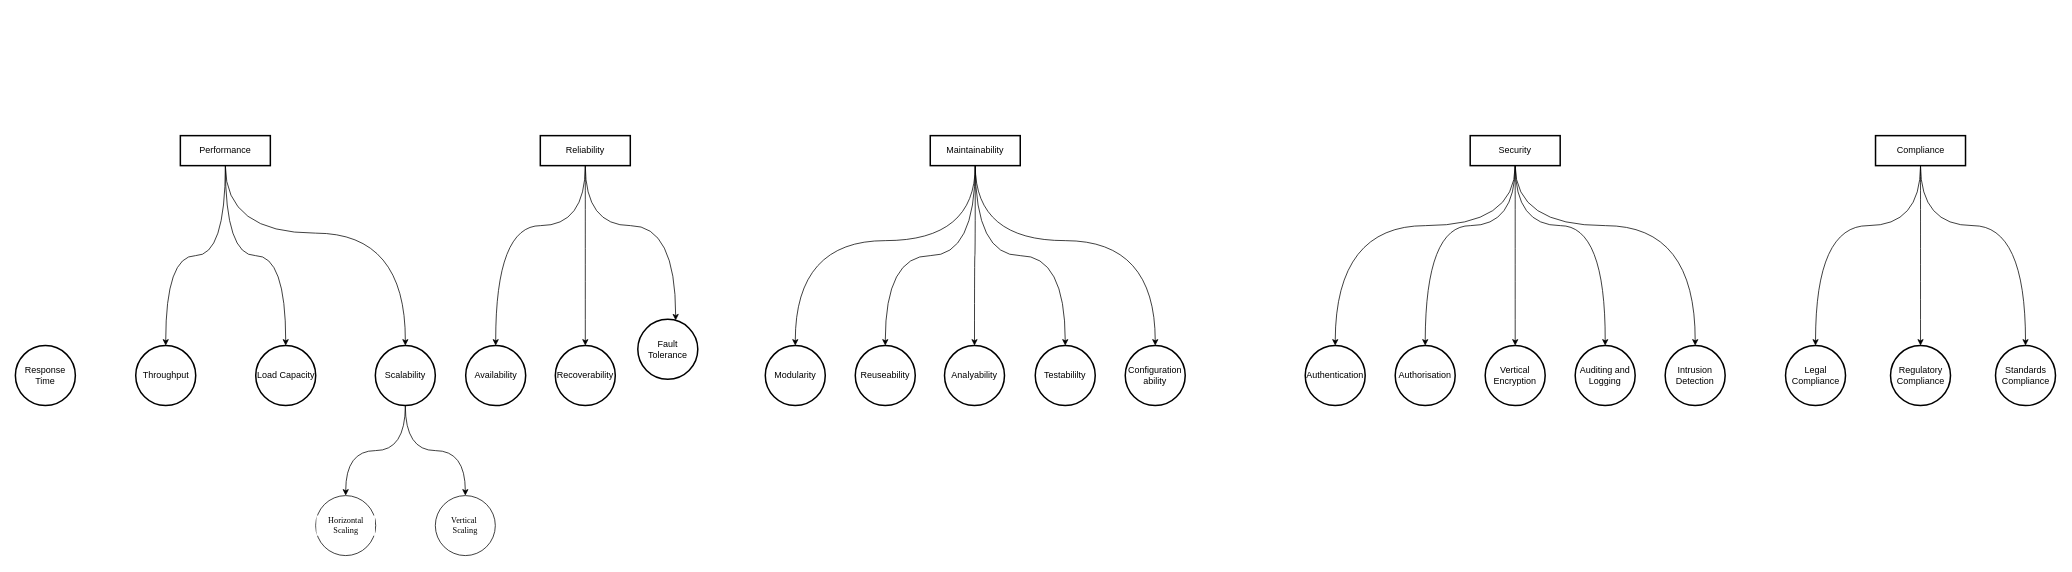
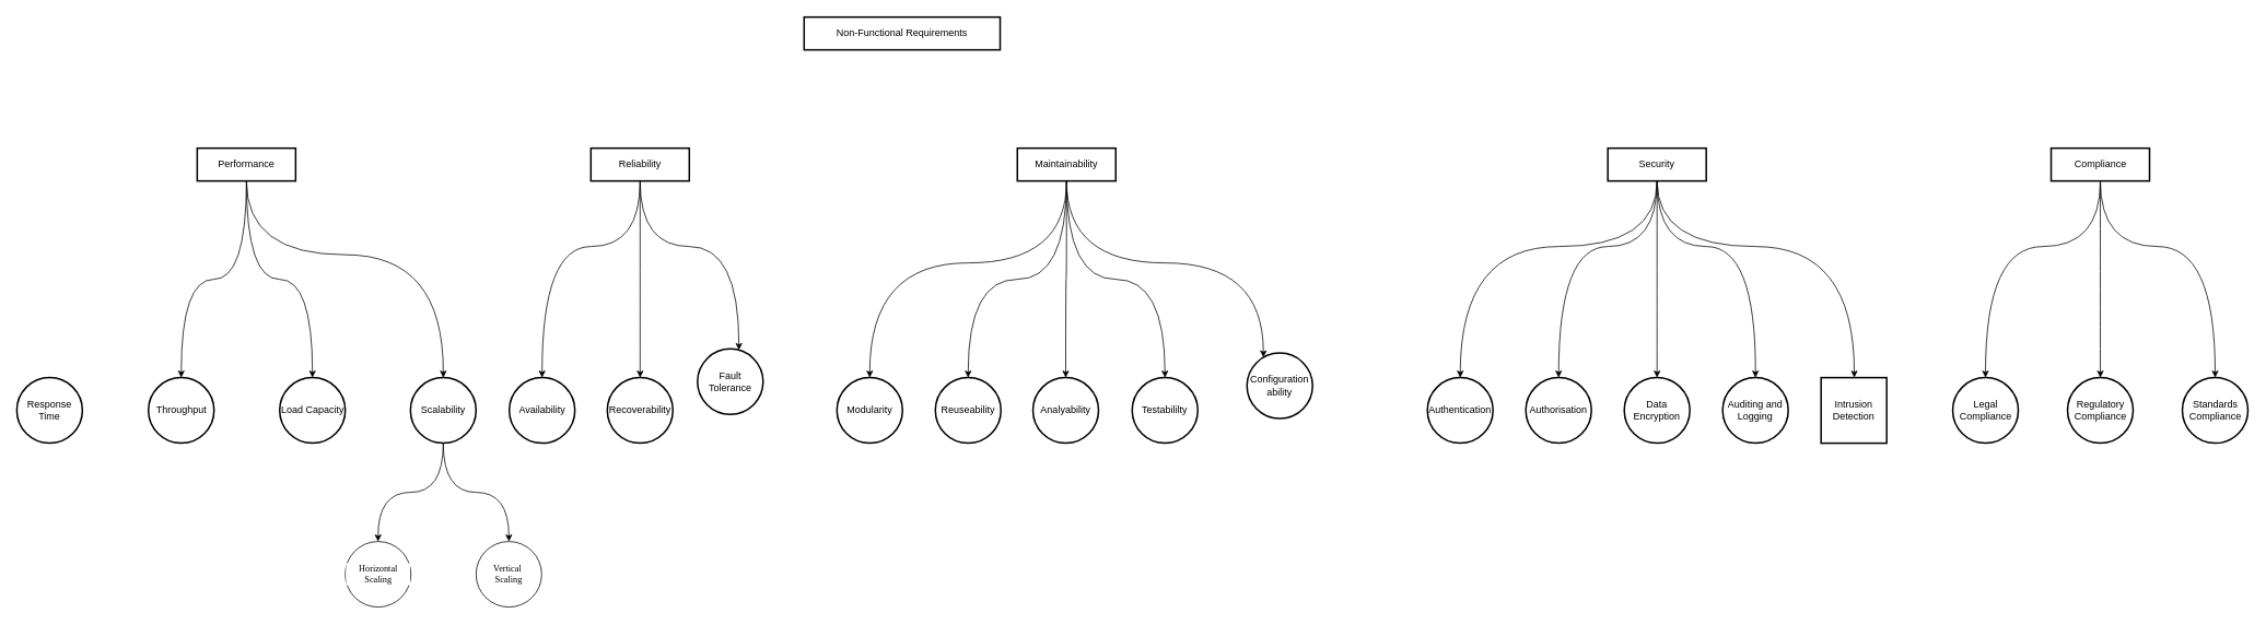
  <mxCell id="0" />
  <mxCell id="1" parent="0" />
+ <mxCell id="2" value="Non-Functional Requirements" style="whiteSpace=wrap;strokeWidth=2;" parent="1" vertex="1"><mxGeometry x="980" y="20" width="239" height="40" as="geometry" /></mxCell>
  <mxCell id="3" value="" style="rounded=0;sketch=1;hachureGap=4;jiggle=2;curveFitting=1;orthogonalLoop=1;jettySize=auto;html=1;fontFamily=Architects Daughter;fontSource=https%3A%2F%2Ffonts.googleapis.com%2Fcss%3Ffamily%3DArchitects%2BDaughter;strokeColor=none;edgeStyle=orthogonalEdgeStyle;curved=1;" edge="1" parent="1" source="8" target="30"><mxGeometry relative="1" as="geometry" /></mxCell>
  <mxCell id="4" value="" style="rounded=0;sketch=1;hachureGap=4;jiggle=2;curveFitting=1;orthogonalLoop=1;jettySize=auto;html=1;fontFamily=Architects Daughter;fontSource=https%3A%2F%2Ffonts.googleapis.com%2Fcss%3Ffamily%3DArchitects%2BDaughter;strokeColor=none;edgeStyle=orthogonalEdgeStyle;curved=1;" edge="1" parent="1" source="8" target="31"><mxGeometry relative="1" as="geometry" /></mxCell>
  <mxCell id="5" style="edgeStyle=orthogonalEdgeStyle;rounded=0;hachureGap=4;orthogonalLoop=1;jettySize=auto;html=1;fontFamily=Architects Daughter;fontSource=https%3A%2F%2Ffonts.googleapis.com%2Fcss%3Ffamily%3DArchitects%2BDaughter;curved=1;" edge="1" parent="1" source="8" target="30"><mxGeometry relative="1" as="geometry" /></mxCell>
  <mxCell id="6" style="edgeStyle=orthogonalEdgeStyle;shape=connector;curved=1;rounded=0;hachureGap=4;orthogonalLoop=1;jettySize=auto;html=1;strokeColor=default;align=center;verticalAlign=middle;fontFamily=Architects Daughter;fontSource=https%3A%2F%2Ffonts.googleapis.com%2Fcss%3Ffamily%3DArchitects%2BDaughter;fontSize=11;fontColor=default;labelBackgroundColor=default;endArrow=classic;" edge="1" parent="1" source="8" target="31"><mxGeometry relative="1" as="geometry" /></mxCell>
  <mxCell id="7" style="edgeStyle=orthogonalEdgeStyle;shape=connector;curved=1;rounded=0;hachureGap=4;orthogonalLoop=1;jettySize=auto;html=1;strokeColor=default;align=center;verticalAlign=middle;fontFamily=Architects Daughter;fontSource=https%3A%2F%2Ffonts.googleapis.com%2Fcss%3Ffamily%3DArchitects%2BDaughter;fontSize=11;fontColor=default;labelBackgroundColor=default;endArrow=classic;" edge="1" parent="1" source="8" target="34"><mxGeometry relative="1" as="geometry"><Array as="points"><mxPoint x="300.5" y="310" /><mxPoint x="540.5" y="310" /></Array></mxGeometry></mxCell>
  <mxCell id="8" value="Performance" style="whiteSpace=wrap;strokeWidth=2;" parent="1" vertex="1"><mxGeometry x="240" y="180" width="120" height="40" as="geometry" /></mxCell>
  <mxCell id="9" value="" style="edgeStyle=orthogonalEdgeStyle;shape=connector;curved=1;rounded=0;hachureGap=4;orthogonalLoop=1;jettySize=auto;html=1;strokeColor=default;align=center;verticalAlign=middle;fontFamily=Architects Daughter;fontSource=https%3A%2F%2Ffonts.googleapis.com%2Fcss%3Ffamily%3DArchitects%2BDaughter;fontSize=11;fontColor=default;labelBackgroundColor=default;endArrow=classic;" edge="1" parent="1" source="12" target="37"><mxGeometry relative="1" as="geometry"><Array as="points"><mxPoint x="780.5" y="300" /><mxPoint x="660.5" y="300" /></Array></mxGeometry></mxCell>
  <mxCell id="10" value="" style="edgeStyle=orthogonalEdgeStyle;shape=connector;curved=1;rounded=0;hachureGap=4;orthogonalLoop=1;jettySize=auto;html=1;strokeColor=default;align=center;verticalAlign=middle;fontFamily=Architects Daughter;fontSource=https%3A%2F%2Ffonts.googleapis.com%2Fcss%3Ffamily%3DArchitects%2BDaughter;fontSize=11;fontColor=default;labelBackgroundColor=default;endArrow=classic;" edge="1" parent="1" source="12" target="38"><mxGeometry relative="1" as="geometry" /></mxCell>
  <mxCell id="11" value="" style="edgeStyle=orthogonalEdgeStyle;shape=connector;curved=1;rounded=0;hachureGap=4;orthogonalLoop=1;jettySize=auto;html=1;strokeColor=default;align=center;verticalAlign=middle;fontFamily=Architects Daughter;fontSource=https%3A%2F%2Ffonts.googleapis.com%2Fcss%3Ffamily%3DArchitects%2BDaughter;fontSize=11;fontColor=default;labelBackgroundColor=default;endArrow=classic;" edge="1" parent="1" source="12" target="39"><mxGeometry relative="1" as="geometry"><Array as="points"><mxPoint x="780.5" y="300" /><mxPoint x="900.5" y="300" /></Array></mxGeometry></mxCell>
  <mxCell id="12" value="Reliability" style="whiteSpace=wrap;strokeWidth=2;" parent="1" vertex="1"><mxGeometry x="720" y="180" width="120" height="40" as="geometry" /></mxCell>
  <mxCell id="13" value="" style="edgeStyle=orthogonalEdgeStyle;shape=connector;curved=1;rounded=0;hachureGap=4;orthogonalLoop=1;jettySize=auto;html=1;strokeColor=default;align=center;verticalAlign=middle;fontFamily=Architects Daughter;fontSource=https%3A%2F%2Ffonts.googleapis.com%2Fcss%3Ffamily%3DArchitects%2BDaughter;fontSize=11;fontColor=default;labelBackgroundColor=default;endArrow=classic;" edge="1" parent="1" source="18" target="48"><mxGeometry relative="1" as="geometry"><Array as="points"><mxPoint x="1300" y="320" /><mxPoint x="1060" y="320" /></Array></mxGeometry></mxCell>
  <mxCell id="14" value="" style="edgeStyle=orthogonalEdgeStyle;shape=connector;curved=1;rounded=0;hachureGap=4;orthogonalLoop=1;jettySize=auto;html=1;strokeColor=default;align=center;verticalAlign=middle;fontFamily=Architects Daughter;fontSource=https%3A%2F%2Ffonts.googleapis.com%2Fcss%3Ffamily%3DArchitects%2BDaughter;fontSize=11;fontColor=default;labelBackgroundColor=default;endArrow=classic;" edge="1" parent="1" source="18" target="49"><mxGeometry relative="1" as="geometry"><Array as="points"><mxPoint x="1300" y="340" /><mxPoint x="1180" y="340" /></Array></mxGeometry></mxCell>
  <mxCell id="15" value="" style="edgeStyle=orthogonalEdgeStyle;shape=connector;curved=1;rounded=0;hachureGap=4;orthogonalLoop=1;jettySize=auto;html=1;strokeColor=default;align=center;verticalAlign=middle;fontFamily=Architects Daughter;fontSource=https%3A%2F%2Ffonts.googleapis.com%2Fcss%3Ffamily%3DArchitects%2BDaughter;fontSize=11;fontColor=default;labelBackgroundColor=default;endArrow=classic;" edge="1" parent="1" source="18" target="50"><mxGeometry relative="1" as="geometry"><Array as="points"><mxPoint x="1300" y="340" /><mxPoint x="1420" y="340" /></Array></mxGeometry></mxCell>
  <mxCell id="16" value="" style="edgeStyle=orthogonalEdgeStyle;shape=connector;curved=1;rounded=0;hachureGap=4;orthogonalLoop=1;jettySize=auto;html=1;strokeColor=default;align=center;verticalAlign=middle;fontFamily=Architects Daughter;fontSource=https%3A%2F%2Ffonts.googleapis.com%2Fcss%3Ffamily%3DArchitects%2BDaughter;fontSize=11;fontColor=default;labelBackgroundColor=default;endArrow=classic;" edge="1" parent="1" source="18" target="51"><mxGeometry relative="1" as="geometry"><Array as="points"><mxPoint x="1300" y="320" /><mxPoint x="1540" y="320" /></Array></mxGeometry></mxCell>
  <mxCell id="17" value="" style="edgeStyle=orthogonalEdgeStyle;shape=connector;curved=1;rounded=0;hachureGap=4;orthogonalLoop=1;jettySize=auto;html=1;strokeColor=default;align=center;verticalAlign=middle;fontFamily=Architects Daughter;fontSource=https%3A%2F%2Ffonts.googleapis.com%2Fcss%3Ffamily%3DArchitects%2BDaughter;fontSize=11;fontColor=default;labelBackgroundColor=default;endArrow=classic;" edge="1" parent="1" source="18" target="52"><mxGeometry relative="1" as="geometry" /></mxCell>
  <mxCell id="18" value="Maintainability" style="whiteSpace=wrap;strokeWidth=2;" parent="1" vertex="1"><mxGeometry x="1240" y="180" width="120" height="40" as="geometry" /></mxCell>
  <mxCell id="19" value="" style="edgeStyle=orthogonalEdgeStyle;shape=connector;curved=1;rounded=0;hachureGap=4;orthogonalLoop=1;jettySize=auto;html=1;strokeColor=default;align=center;verticalAlign=middle;fontFamily=Architects Daughter;fontSource=https%3A%2F%2Ffonts.googleapis.com%2Fcss%3Ffamily%3DArchitects%2BDaughter;fontSize=11;fontColor=default;labelBackgroundColor=default;endArrow=classic;" edge="1" parent="1" source="24" target="40"><mxGeometry relative="1" as="geometry"><Array as="points"><mxPoint x="2020.5" y="300" /><mxPoint x="1780.5" y="300" /></Array></mxGeometry></mxCell>
  <mxCell id="20" value="" style="edgeStyle=orthogonalEdgeStyle;shape=connector;curved=1;rounded=0;hachureGap=4;orthogonalLoop=1;jettySize=auto;html=1;strokeColor=default;align=center;verticalAlign=middle;fontFamily=Architects Daughter;fontSource=https%3A%2F%2Ffonts.googleapis.com%2Fcss%3Ffamily%3DArchitects%2BDaughter;fontSize=11;fontColor=default;labelBackgroundColor=default;endArrow=classic;" edge="1" parent="1" source="24" target="41"><mxGeometry relative="1" as="geometry"><Array as="points"><mxPoint x="2020.5" y="300" /><mxPoint x="1900.5" y="300" /></Array></mxGeometry></mxCell>
  <mxCell id="21" value="" style="edgeStyle=orthogonalEdgeStyle;shape=connector;curved=1;rounded=0;hachureGap=4;orthogonalLoop=1;jettySize=auto;html=1;strokeColor=default;align=center;verticalAlign=middle;fontFamily=Architects Daughter;fontSource=https%3A%2F%2Ffonts.googleapis.com%2Fcss%3Ffamily%3DArchitects%2BDaughter;fontSize=11;fontColor=default;labelBackgroundColor=default;endArrow=classic;" edge="1" parent="1" source="24" target="42"><mxGeometry relative="1" as="geometry" /></mxCell>
  <mxCell id="22" value="" style="edgeStyle=orthogonalEdgeStyle;shape=connector;curved=1;rounded=0;hachureGap=4;orthogonalLoop=1;jettySize=auto;html=1;strokeColor=default;align=center;verticalAlign=middle;fontFamily=Architects Daughter;fontSource=https%3A%2F%2Ffonts.googleapis.com%2Fcss%3Ffamily%3DArchitects%2BDaughter;fontSize=11;fontColor=default;labelBackgroundColor=default;endArrow=classic;" edge="1" parent="1" source="24" target="43"><mxGeometry relative="1" as="geometry"><Array as="points"><mxPoint x="2020.5" y="300" /><mxPoint x="2140.5" y="300" /></Array></mxGeometry></mxCell>
  <mxCell id="23" value="" style="edgeStyle=orthogonalEdgeStyle;shape=connector;curved=1;rounded=0;hachureGap=4;orthogonalLoop=1;jettySize=auto;html=1;strokeColor=default;align=center;verticalAlign=middle;fontFamily=Architects Daughter;fontSource=https%3A%2F%2Ffonts.googleapis.com%2Fcss%3Ffamily%3DArchitects%2BDaughter;fontSize=11;fontColor=default;labelBackgroundColor=default;endArrow=classic;" edge="1" parent="1" source="24" target="44"><mxGeometry relative="1" as="geometry"><Array as="points"><mxPoint x="2020.5" y="300" /><mxPoint x="2260.5" y="300" /></Array></mxGeometry></mxCell>
  <mxCell id="24" value="Security" style="whiteSpace=wrap;strokeWidth=2;" parent="1" vertex="1"><mxGeometry x="1960" y="180" width="120" height="40" as="geometry" /></mxCell>
  <mxCell id="25" value="" style="edgeStyle=orthogonalEdgeStyle;shape=connector;curved=1;rounded=0;hachureGap=4;orthogonalLoop=1;jettySize=auto;html=1;strokeColor=default;align=center;verticalAlign=middle;fontFamily=Architects Daughter;fontSource=https%3A%2F%2Ffonts.googleapis.com%2Fcss%3Ffamily%3DArchitects%2BDaughter;fontSize=11;fontColor=default;labelBackgroundColor=default;endArrow=classic;" edge="1" parent="1" source="28" target="45"><mxGeometry relative="1" as="geometry"><Array as="points"><mxPoint x="2560.5" y="300" /><mxPoint x="2420.5" y="300" /></Array></mxGeometry></mxCell>
  <mxCell id="26" style="edgeStyle=orthogonalEdgeStyle;shape=connector;curved=1;rounded=0;hachureGap=4;orthogonalLoop=1;jettySize=auto;html=1;entryX=0.5;entryY=0;entryDx=0;entryDy=0;strokeColor=default;align=center;verticalAlign=middle;fontFamily=Architects Daughter;fontSource=https%3A%2F%2Ffonts.googleapis.com%2Fcss%3Ffamily%3DArchitects%2BDaughter;fontSize=11;fontColor=default;labelBackgroundColor=default;endArrow=classic;" edge="1" parent="1" source="28" target="46"><mxGeometry relative="1" as="geometry" /></mxCell>
  <mxCell id="27" style="edgeStyle=orthogonalEdgeStyle;shape=connector;curved=1;rounded=0;hachureGap=4;orthogonalLoop=1;jettySize=auto;html=1;strokeColor=default;align=center;verticalAlign=middle;fontFamily=Architects Daughter;fontSource=https%3A%2F%2Ffonts.googleapis.com%2Fcss%3Ffamily%3DArchitects%2BDaughter;fontSize=11;fontColor=default;labelBackgroundColor=default;endArrow=classic;" edge="1" parent="1" source="28" target="47"><mxGeometry relative="1" as="geometry"><Array as="points"><mxPoint x="2560.5" y="300" /><mxPoint x="2700.5" y="300" /></Array></mxGeometry></mxCell>
  <mxCell id="28" value="Compliance" style="whiteSpace=wrap;strokeWidth=2;" parent="1" vertex="1"><mxGeometry x="2500.5" y="180" width="120" height="40" as="geometry" /></mxCell>
  <mxCell id="29" value="&lt;div&gt;Response Time&lt;/div&gt;" style="ellipse;whiteSpace=wrap;html=1;strokeWidth=2;" vertex="1" parent="1"><mxGeometry x="20" y="460" width="80" height="80" as="geometry" /></mxCell>
  <mxCell id="30" value="Throughput" style="ellipse;whiteSpace=wrap;html=1;strokeWidth=2;" vertex="1" parent="1"><mxGeometry x="180.5" y="460" width="80" height="80" as="geometry" /></mxCell>
  <mxCell id="31" value="Load Capacity" style="ellipse;whiteSpace=wrap;html=1;strokeWidth=2;" vertex="1" parent="1"><mxGeometry x="340.5" y="460" width="80" height="80" as="geometry" /></mxCell>
  <mxCell id="32" style="edgeStyle=orthogonalEdgeStyle;shape=connector;curved=1;rounded=0;hachureGap=4;orthogonalLoop=1;jettySize=auto;html=1;entryX=0.5;entryY=0;entryDx=0;entryDy=0;strokeColor=default;align=center;verticalAlign=middle;fontFamily=Architects Daughter;fontSource=https%3A%2F%2Ffonts.googleapis.com%2Fcss%3Ffamily%3DArchitects%2BDaughter;fontSize=11;fontColor=default;labelBackgroundColor=default;endArrow=classic;" edge="1" parent="1" source="34" target="35"><mxGeometry relative="1" as="geometry" /></mxCell>
  <mxCell id="33" style="edgeStyle=orthogonalEdgeStyle;shape=connector;curved=1;rounded=0;hachureGap=4;orthogonalLoop=1;jettySize=auto;html=1;strokeColor=default;align=center;verticalAlign=middle;fontFamily=Architects Daughter;fontSource=https%3A%2F%2Ffonts.googleapis.com%2Fcss%3Ffamily%3DArchitects%2BDaughter;fontSize=11;fontColor=default;labelBackgroundColor=default;endArrow=classic;" edge="1" parent="1" source="34" target="36"><mxGeometry relative="1" as="geometry" /></mxCell>
  <mxCell id="34" value="Scalability" style="ellipse;whiteSpace=wrap;html=1;strokeWidth=2;" vertex="1" parent="1"><mxGeometry x="500" y="460" width="80" height="80" as="geometry" /></mxCell>
  <mxCell id="35" value="Horizontal Scaling" style="ellipse;whiteSpace=wrap;html=1;hachureGap=4;fontFamily=Architects Daughter;fontSource=https%3A%2F%2Ffonts.googleapis.com%2Fcss%3Ffamily%3DArchitects%2BDaughter;fontSize=11;fontColor=default;labelBackgroundColor=default;" vertex="1" parent="1"><mxGeometry x="420.5" y="660" width="80" height="80" as="geometry" /></mxCell>
  <mxCell id="36" value="&lt;div&gt;Vertical&amp;nbsp;&lt;/div&gt;&lt;div&gt;Scaling&lt;/div&gt;" style="ellipse;whiteSpace=wrap;html=1;hachureGap=4;fontFamily=Architects Daughter;fontSource=https%3A%2F%2Ffonts.googleapis.com%2Fcss%3Ffamily%3DArchitects%2BDaughter;fontSize=11;fontColor=default;labelBackgroundColor=default;" vertex="1" parent="1"><mxGeometry x="580" y="660" width="80" height="80" as="geometry" /></mxCell>
  <mxCell id="37" value="Availability" style="ellipse;whiteSpace=wrap;html=1;strokeWidth=2;" vertex="1" parent="1"><mxGeometry x="620.5" y="460" width="80" height="80" as="geometry" /></mxCell>
  <mxCell id="38" value="Recoverability" style="ellipse;whiteSpace=wrap;html=1;strokeWidth=2;" vertex="1" parent="1"><mxGeometry x="740" y="460" width="80" height="80" as="geometry" /></mxCell>
  <mxCell id="39" value="Fault Tolerance" style="ellipse;whiteSpace=wrap;html=1;strokeWidth=2;" vertex="1" parent="1"><mxGeometry x="850" y="425" width="80" height="80" as="geometry" /></mxCell>
  <mxCell id="40" value="Authentication" style="ellipse;whiteSpace=wrap;html=1;strokeWidth=2;" vertex="1" parent="1"><mxGeometry x="1740" y="460" width="80" height="80" as="geometry" /></mxCell>
  <mxCell id="41" value="Authorisation" style="ellipse;whiteSpace=wrap;html=1;strokeWidth=2;" vertex="1" parent="1"><mxGeometry x="1860" y="460" width="80" height="80" as="geometry" /></mxCell>
- <mxCell id="42" value="Vertical Encryption" style="ellipse;whiteSpace=wrap;html=1;strokeWidth=2;" vertex="1" parent="1"><mxGeometry x="1980" y="460" width="80" height="80" as="geometry" /></mxCell>
+ <mxCell id="42" value="Data Encryption" style="ellipse;whiteSpace=wrap;html=1;strokeWidth=2;" vertex="1" parent="1"><mxGeometry x="1980" y="460" width="80" height="80" as="geometry" /></mxCell>
  <mxCell id="43" value="Auditing and Logging" style="ellipse;whiteSpace=wrap;html=1;strokeWidth=2;" vertex="1" parent="1"><mxGeometry x="2100" y="460" width="80" height="80" as="geometry" /></mxCell>
- <mxCell id="44" value="Intrusion Detection" style="ellipse;whiteSpace=wrap;html=1;strokeWidth=2;" vertex="1" parent="1"><mxGeometry x="2220" y="460" width="80" height="80" as="geometry" /></mxCell>
+ <mxCell id="44" value="Intrusion Detection" style="whiteSpace=wrap;html=1;strokeWidth=2;rounded=0;" vertex="1" parent="1"><mxGeometry x="2220" y="460" width="80" height="80" as="geometry" /></mxCell>
  <mxCell id="45" value="&lt;div&gt;Legal&lt;/div&gt;&lt;div&gt;Compliance&lt;br&gt;&lt;/div&gt;" style="ellipse;whiteSpace=wrap;html=1;strokeWidth=2;" vertex="1" parent="1"><mxGeometry x="2380.5" y="460" width="80" height="80" as="geometry" /></mxCell>
  <mxCell id="46" value="&lt;div&gt;Regulatory&lt;/div&gt;&lt;div&gt;Compliance&lt;br&gt;&lt;/div&gt;" style="ellipse;whiteSpace=wrap;html=1;strokeWidth=2;" vertex="1" parent="1"><mxGeometry x="2520.5" y="460" width="80" height="80" as="geometry" /></mxCell>
  <mxCell id="47" value="&lt;div&gt;Standards&lt;/div&gt;Compliance" style="ellipse;whiteSpace=wrap;html=1;strokeWidth=2;" vertex="1" parent="1"><mxGeometry x="2660.5" y="460" width="80" height="80" as="geometry" /></mxCell>
  <mxCell id="48" value="Modularity" style="ellipse;whiteSpace=wrap;html=1;strokeWidth=2;" vertex="1" parent="1"><mxGeometry x="1020" y="460" width="80" height="80" as="geometry" /></mxCell>
  <mxCell id="49" value="Reuseability" style="ellipse;whiteSpace=wrap;html=1;strokeWidth=2;" vertex="1" parent="1"><mxGeometry x="1140" y="460" width="80" height="80" as="geometry" /></mxCell>
  <mxCell id="50" value="Testabililty" style="ellipse;whiteSpace=wrap;html=1;strokeWidth=2;" vertex="1" parent="1"><mxGeometry x="1380" y="460" width="80" height="80" as="geometry" /></mxCell>
- <mxCell id="51" value="&lt;div&gt;Configuration&lt;/div&gt;&lt;div&gt;ability&lt;br&gt;&lt;/div&gt;" style="ellipse;whiteSpace=wrap;html=1;strokeWidth=2;" vertex="1" parent="1"><mxGeometry x="1500" y="460" width="80" height="80" as="geometry" /></mxCell>
+ <mxCell id="51" value="&lt;div&gt;Configuration&lt;/div&gt;&lt;div&gt;ability&lt;br&gt;&lt;/div&gt;" style="ellipse;whiteSpace=wrap;html=1;strokeWidth=2;" vertex="1" parent="1"><mxGeometry x="1520" y="430" width="80" height="80" as="geometry" /></mxCell>
  <mxCell id="52" value="Analyability" style="ellipse;whiteSpace=wrap;html=1;strokeWidth=2;" vertex="1" parent="1"><mxGeometry x="1259" y="460" width="80" height="80" as="geometry" /></mxCell>
